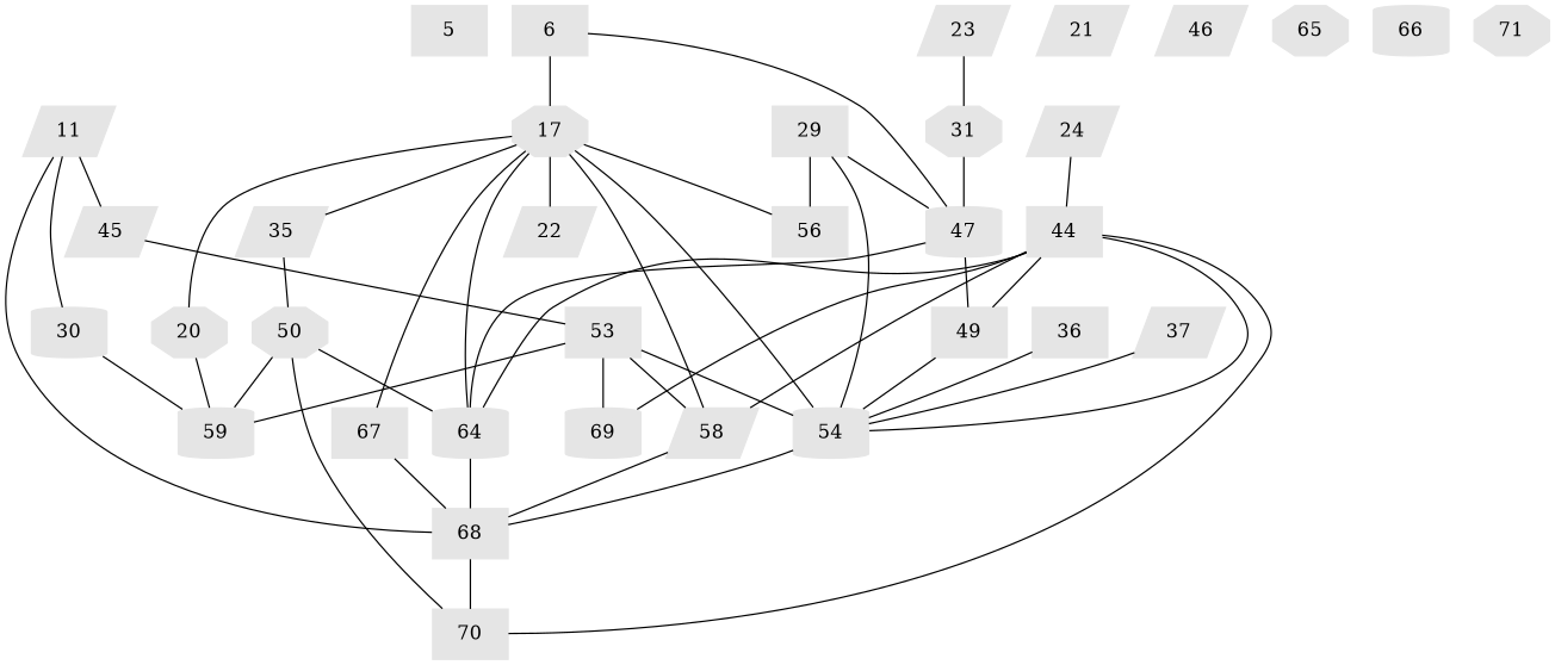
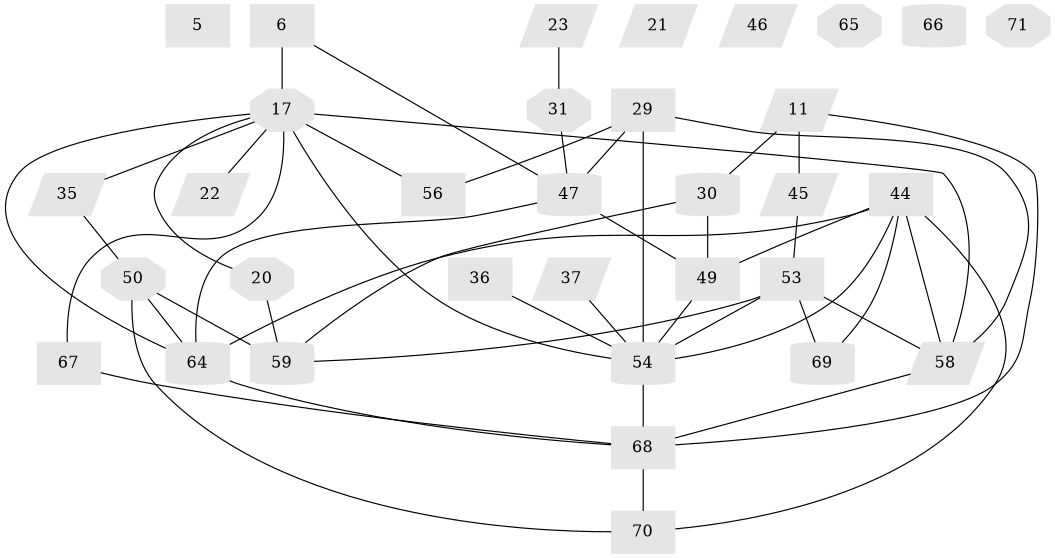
  graph {
    node [color=gray90 shape=box style=filled]
    5
    17 [shape=octagon super="+12"]
    20 [shape=octagon]
    22 [shape=parallelogram]
    35 [shape=parallelogram super="+3+19"]
    54 [shape=cylinder super="+40+2+7+27+9+38"]
    56
    58 [shape=parallelogram super="+13+25"]
    64 [shape=cylinder super="+63+43+28"]
    67 [super="+8"]
    6
    47 [shape=cylinder super="+41"]
    49 [super="+14"]
    11 [shape=parallelogram]
    30 [shape=cylinder]
    45 [shape=parallelogram super="+39"]
    68 [super="+51+55+26+52+42+57"]
    59 [shape=cylinder]
    53 [super="+4+33"]
    70 [super="+61"]
    50 [shape=octagon super="+32+34"]
    21 [shape=parallelogram]
    23 [shape=parallelogram]
    31 [shape=octagon]
    44 [super="+10+18"]
    69 [shape=cylinder]
-   24 [shape=parallelogram]
    29
    36
    37 [shape=parallelogram]
    46 [shape=parallelogram]
    65 [shape=octagon]
    66 [shape=cylinder]
    71 [shape=octagon]
    17 -- 20
    17 -- 22
    17 -- 35
    17 -- 54 [weight=2]
    17 -- 56
    17 -- 58
    17 -- 64 [weight=2]
    17 -- 67
    20 -- 59
    35 -- 50
    54 -- 68
    58 -- 68
    64 -- 68
    67 -- 68
    6 -- 17 [weight=2]
    6 -- 47
    47 -- 64
    47 -- 49 [weight=2]
    49 -- 54
    11 -- 30
    11 -- 45 [weight=2]
    11 -- 68
+   30 -- 49
    30 -- 59
    45 -- 53
    68 -- 70
    53 -- 54 [weight=2]
    53 -- 58
    53 -- 59
    53 -- 69
    50 -- 64
    50 -- 59 [weight=2]
    50 -- 70
    23 -- 31
    31 -- 47
    44 -- 54
    44 -- 58 [weight=2]
    44 -- 64
    44 -- 49
    44 -- 70
    44 -- 69
-   24 -- 44
    29 -- 54
    29 -- 56
+   29 -- 58
    29 -- 47
    36 -- 54
    37 -- 54
  }
